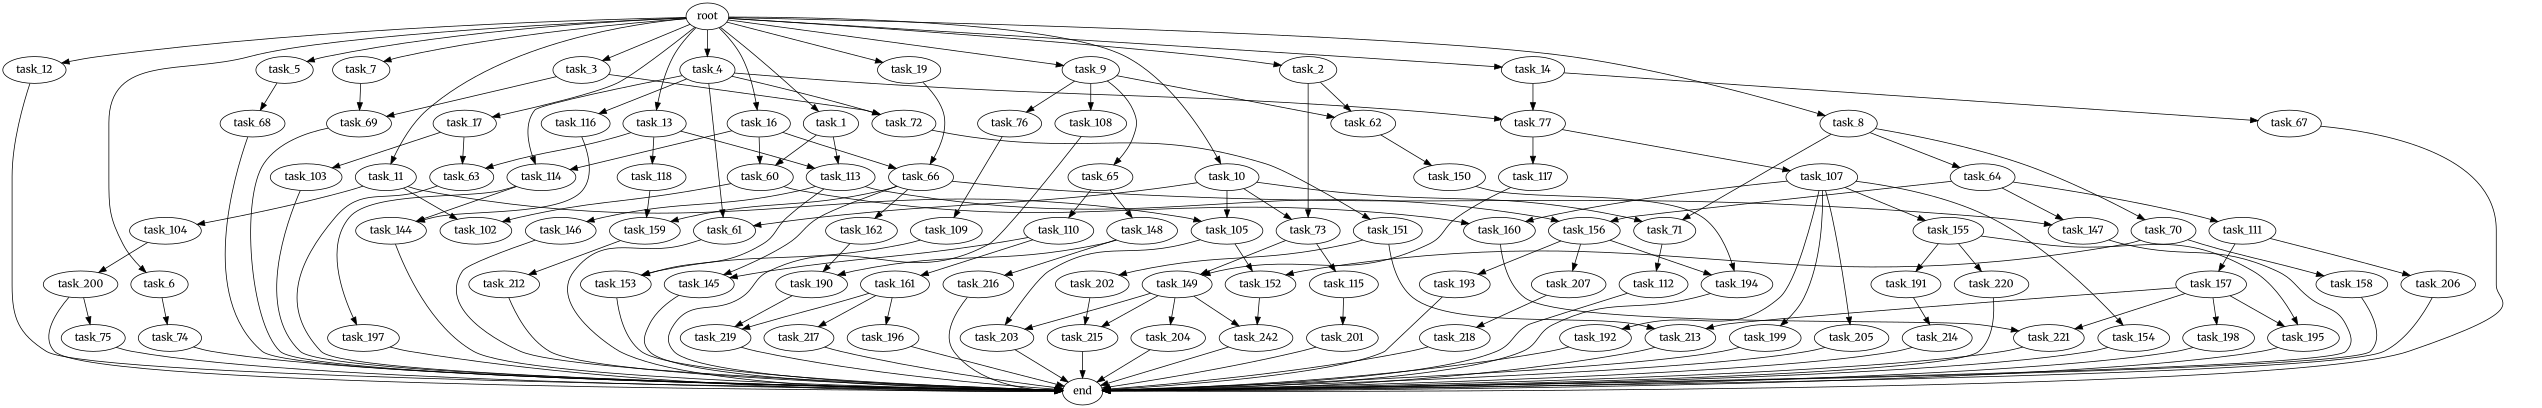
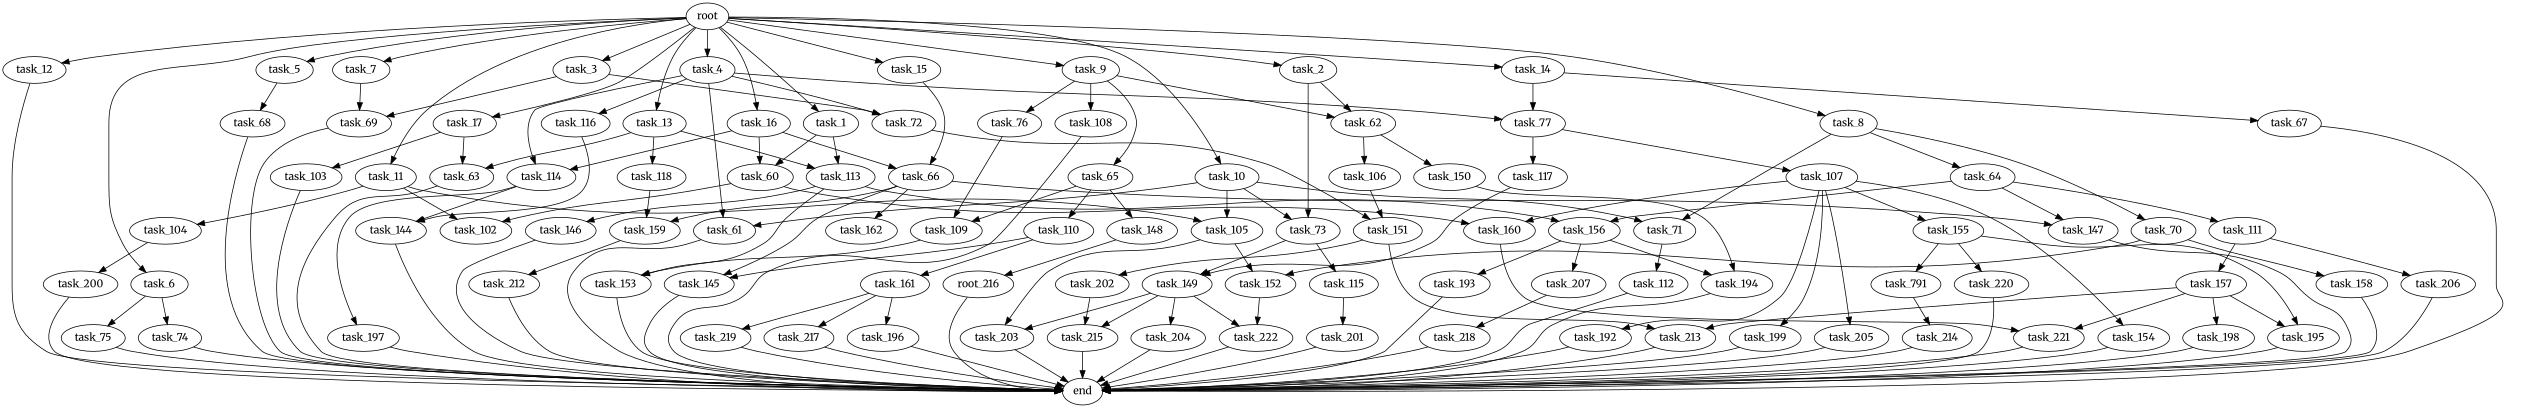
  digraph {
    fontname=Merriweather
    node [fontname=Merriweather]
    edge [fontname=Merriweather]
    root
    task_1
    task_2
    task_3
    task_4
    task_5
    task_6
    task_7
    task_8
    task_9
    task_10
    task_11
    task_12
    task_13
    task_14
-   task_15 [label=task_19]
+   task_15
    task_16
    task_17
    task_60
    task_113
    task_62
    task_73
    task_69
    task_72
    task_61
    task_77
    task_114
    task_116
    task_68
    task_74
    task_75
    task_64
    task_70
    task_71
    task_65
    task_76
    task_108
    task_105
    task_102
    task_104
    end
    task_63
    task_118
    task_67
    task_66
    task_103
    task_160
    task_156
    task_153
    task_146
+   task_106
    task_150
    task_115
    task_149
    task_151
    task_107
    task_117
    task_144
    task_197
    task_111
    task_147
    task_152
    task_158
    task_112
    task_109
    task_110
    task_148
    task_203
    task_200
    task_159
    task_145
    task_162
    task_221
    task_194
    task_157
    task_206
    task_193
    task_207
    task_161
-   task_190
-   task_216
+   task_216 [label=root_216]
    task_212
    task_196
    task_217
    task_219
-   task_222 [label=task_242]
+   task_222
    task_202
    task_213
    task_201
    task_204
    task_215
    task_154
    task_155
    task_192
    task_199
    task_205
-   task_191
+   task_191 [label=task_791]
    task_195
    task_220
    task_198
    task_214
    task_218
    root -> task_1
    root -> task_2
    root -> task_3
    root -> task_4
    root -> task_5
    root -> task_6
    root -> task_7
    root -> task_8
    root -> task_9
    root -> task_10
    root -> task_11
    root -> task_12
    root -> task_13
    root -> task_14
    root -> task_15
    root -> task_16
    root -> task_17
    task_1 -> task_60
    task_1 -> task_113
    task_2 -> task_62
    task_2 -> task_73
    task_3 -> task_69
    task_3 -> task_72
    task_4 -> task_72
    task_4 -> task_61
    task_4 -> task_77
    task_4 -> task_114
    task_4 -> task_116
    task_5 -> task_68
    task_6 -> task_74
-   task_200 -> task_75
+   task_6 -> task_75
    task_7 -> task_69
    task_8 -> task_64
    task_8 -> task_70
    task_8 -> task_71
    task_9 -> task_62
    task_9 -> task_65
    task_9 -> task_76
    task_9 -> task_108
    task_10 -> task_73
    task_10 -> task_61
    task_10 -> task_71
    task_10 -> task_105
    task_11 -> task_105
    task_11 -> task_102
    task_11 -> task_104
    task_12 -> end
    task_13 -> task_113
    task_13 -> task_63
    task_13 -> task_118
    task_14 -> task_77
    task_14 -> task_67
    task_15 -> task_66
    task_16 -> task_60
    task_16 -> task_114
    task_16 -> task_66
    task_17 -> task_63
    task_17 -> task_103
    task_60 -> task_102
    task_60 -> task_160
    task_113 -> task_156
    task_113 -> task_153
    task_113 -> task_146
+   task_62 -> task_106
    task_62 -> task_150
    task_73 -> task_115
    task_73 -> task_149
    task_69 -> end
    task_72 -> task_151
    task_61 -> end
    task_77 -> task_107
    task_77 -> task_117
    task_114 -> task_144
    task_114 -> task_197
    task_116 -> task_144
    task_68 -> end
    task_74 -> end
    task_75 -> end
    task_64 -> task_156
    task_64 -> task_111
    task_64 -> task_147
    task_70 -> task_152
    task_70 -> task_158
    task_71 -> task_112
+   task_65 -> task_109
    task_65 -> task_110
    task_65 -> task_148
    task_76 -> task_109
    task_108 -> end
    task_105 -> task_152
    task_105 -> task_203
    task_104 -> task_200
    task_63 -> end
    task_118 -> task_159
    task_67 -> end
    task_66 -> task_147
    task_66 -> task_159
    task_66 -> task_145
    task_66 -> task_162
    task_103 -> end
    task_160 -> task_221
    task_156 -> task_194
    task_156 -> task_193
    task_156 -> task_207
    task_153 -> end
    task_146 -> end
+   task_106 -> task_151
    task_150 -> task_194
    task_115 -> task_201
    task_149 -> task_203
    task_149 -> task_222
    task_149 -> task_204
    task_149 -> task_215
    task_151 -> task_202
    task_151 -> task_213
    task_107 -> task_160
    task_107 -> task_154
    task_107 -> task_155
    task_107 -> task_192
    task_107 -> task_199
    task_107 -> task_205
    task_117 -> task_149
    task_144 -> end
    task_197 -> end
    task_111 -> task_157
    task_111 -> task_206
    task_147 -> end
    task_152 -> task_222
    task_158 -> end
    task_112 -> end
    task_109 -> task_153
    task_110 -> task_145
    task_110 -> task_161
-   task_148 -> task_190
    task_148 -> task_216
    task_203 -> end
    task_200 -> end
    task_159 -> task_212
    task_145 -> end
-   task_162 -> task_190
    task_221 -> end
    task_194 -> end
    task_157 -> task_221
    task_157 -> task_213
    task_157 -> task_195
    task_157 -> task_198
    task_206 -> end
    task_193 -> end
    task_207 -> task_218
    task_161 -> task_196
    task_161 -> task_217
    task_161 -> task_219
-   task_190 -> task_219
    task_216 -> end
    task_212 -> end
    task_196 -> end
    task_217 -> end
    task_219 -> end
    task_222 -> end
    task_202 -> task_215
    task_213 -> end
    task_201 -> end
    task_204 -> end
    task_215 -> end
    task_154 -> end
    task_155 -> task_191
    task_155 -> task_195
    task_155 -> task_220
    task_192 -> end
    task_199 -> end
    task_205 -> end
    task_191 -> task_214
    task_195 -> end
    task_220 -> end
    task_198 -> end
    task_214 -> end
    task_218 -> end
  }
